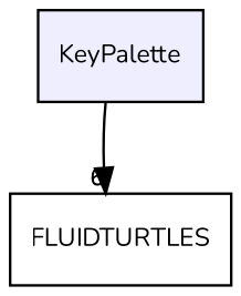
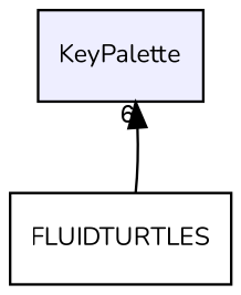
  digraph {
    compound=true
    fontname=Nunito
    node [fontname=Nunito fontsize=10 shape=box]
    n1 [fillcolor="#eeeeff" label=KeyPalette pencolor=black style=filled]
    n2 [label=FLUIDTURTLES]
-   n1 -> n2 [headlabel=6 labeldistance=1.5 labelfontname=FreeSans labelfontsize=10 fontname=Nunito]
+   n2 -> n1 [headlabel=6 labeldistance=1.5 labelfontname=FreeSans labelfontsize=10 fontname=Nunito]
  }
